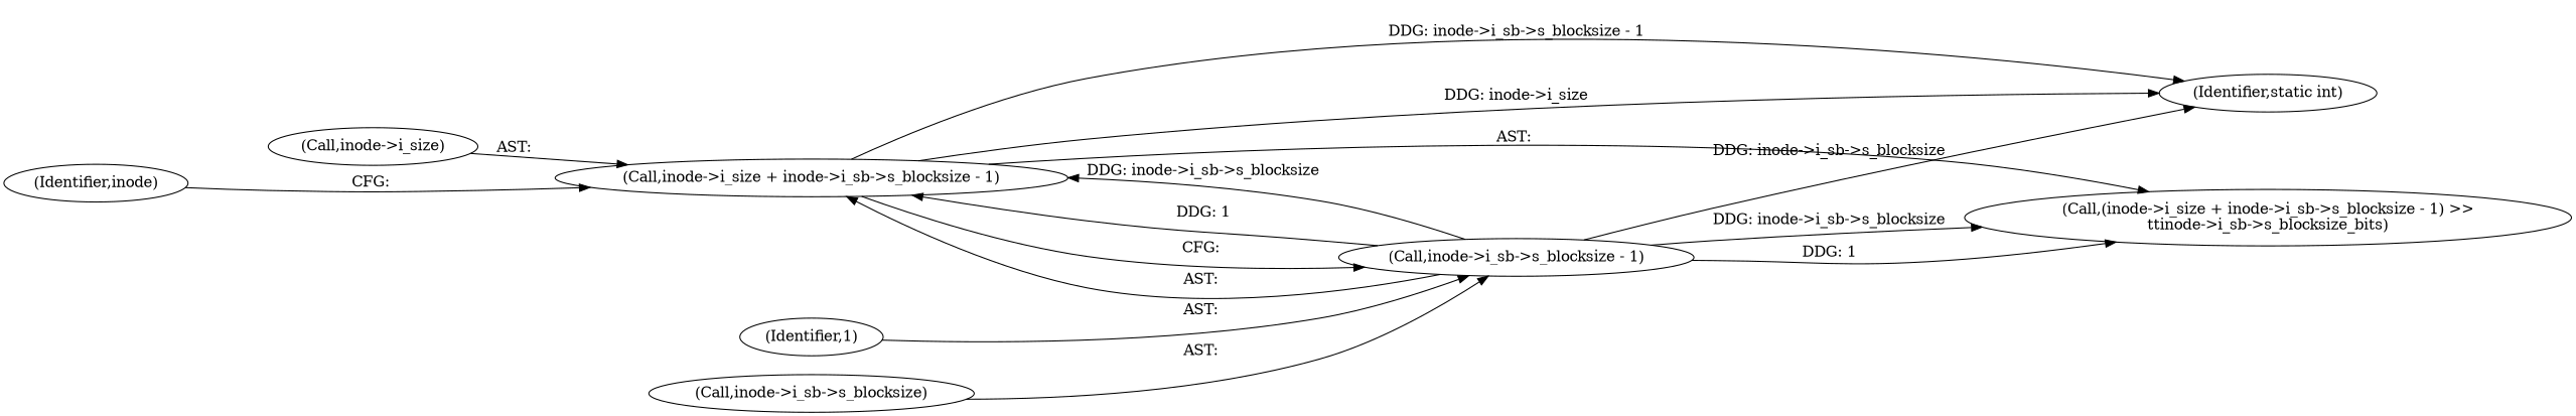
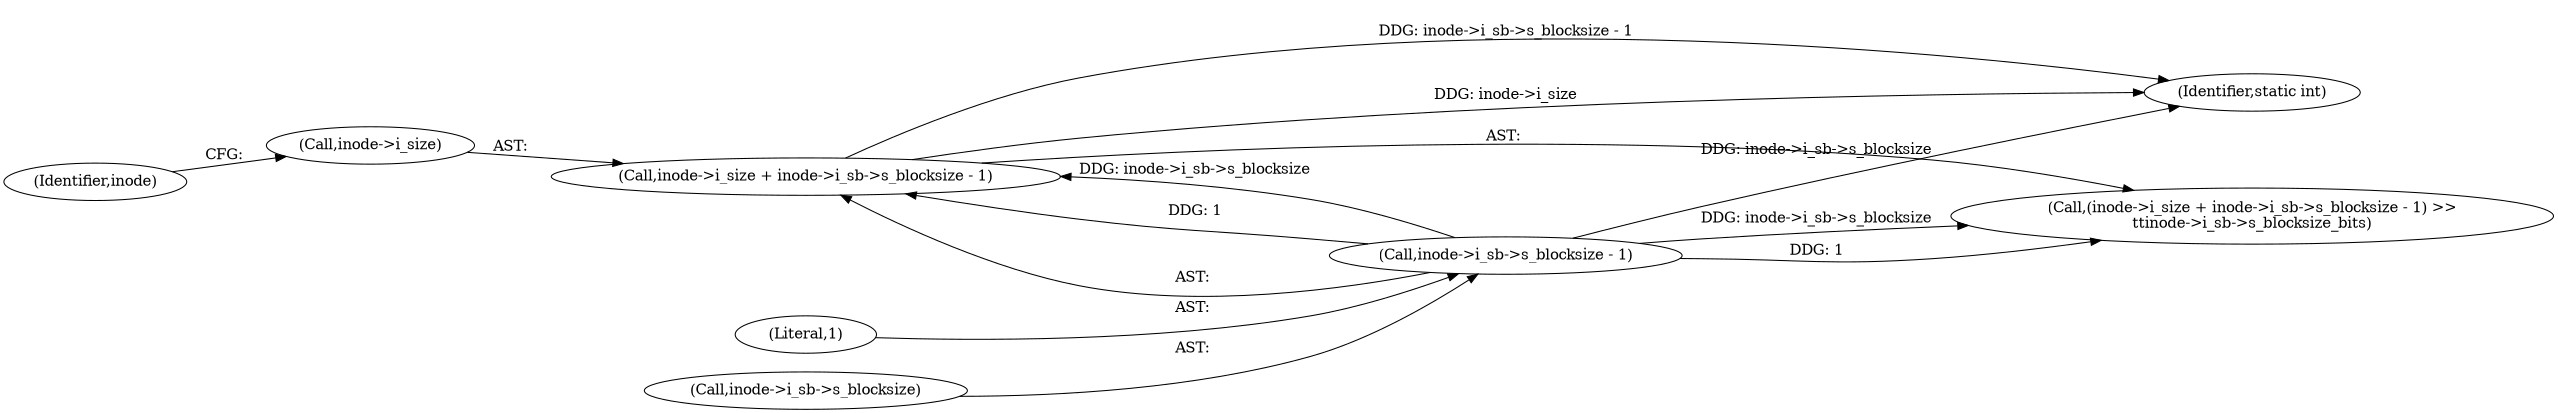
  digraph {
    rankdir=LR
    n1 [label="(Call,inode->i_size + inode->i_sb->s_blocksize - 1)"]
    n2 [label="(Call,inode->i_sb->s_blocksize - 1)"]
    n3 [label="(Call,(inode->i_size + inode->i_sb->s_blocksize - 1) >>\n\t\tinode->i_sb->s_blocksize_bits)"]
    n4 [label="(Identifier,static int)"]
-   n5 [label="(Identifier,1)"]
+   n5 [label="(Literal,1)"]
    n6 [label="(Call,inode->i_size)"]
    n7 [label="(Call,inode->i_sb->s_blocksize)"]
    n8 [label="(Identifier,inode)"]
-   n1 -> n2 [label="CFG: "]
    n1 -> n3 [label="AST: "]
    n1 -> n4 [label="DDG: inode->i_sb->s_blocksize - 1"]
    n1 -> n4 [label="DDG: inode->i_size"]
    n2 -> n1 [label="AST: "]
    n2 -> n1 [label="DDG: inode->i_sb->s_blocksize"]
    n2 -> n1 [label="DDG: 1"]
    n2 -> n3 [label="DDG: inode->i_sb->s_blocksize"]
    n2 -> n3 [label="DDG: 1"]
    n2 -> n4 [label="DDG: inode->i_sb->s_blocksize"]
    n5 -> n2 [label="AST: "]
    n6 -> n1 [label="AST: "]
    n7 -> n2 [label="AST: "]
-   n8 -> n1 [label="CFG: "]
+   n8 -> n6 [label="CFG: "]
  }
